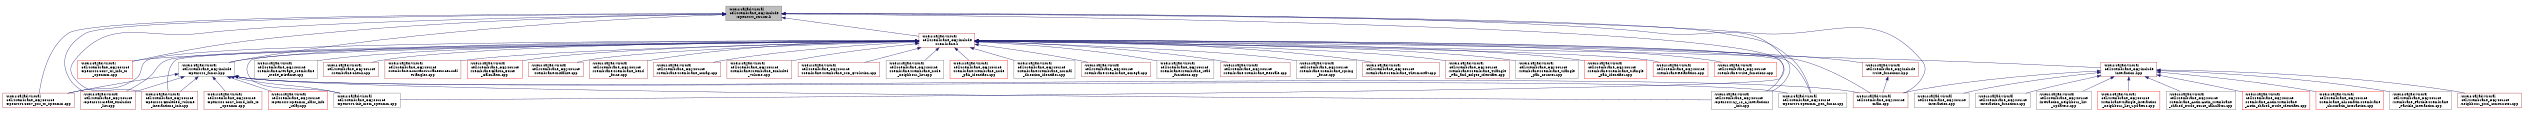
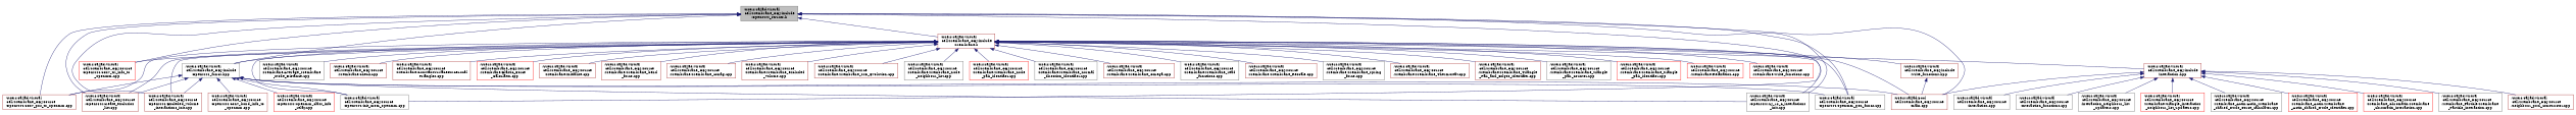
  digraph {
    fontname="DejaVu Serif"
    node [color=brown fillcolor=white fontname="DejaVu Serif" fontsize=10 shape=record style=filled]
    edge [color=midnightblue dir=back fontname="DejaVu Serif" fontsize=10 labelfontname=Helvetica labelfontsize=10 style=solid]
    n1 [color=gray40 fillcolor=grey75 fontcolor=black height=0.2 label="/Users/sajjad/virtual\l cell/Membrane_OBJ/include\l/OpenMM_structs.h" width=0.4]
    n2 [height=0.2 label="/Users/sajjad/virtual\l cell/Membrane_OBJ/include\l/Membrane.h" width=0.4]
-   n3 [height=0.2 label="/Users/sajjad/virtual\l cell/Membrane_OBJ/source\l/main.cpp" width=0.4]
+   n3 [height=0.2 label="/Users/sajjad/pool\l cell/Membrane_OBJ/source\l/main.cpp" width=0.4]
    n4 [color=gray40 height=0.2 label="/Users/sajjad/virtual\l cell/Membrane_OBJ/include\l/OpenMM_funcs.hpp" width=0.4]
    n5 [height=0.2 label="/Users/sajjad/virtual\l cell/Membrane_OBJ/source\l/OpenMM/conv_pos_to_openmm.cpp" width=0.4]
    n6 [height=0.2 label="/Users/sajjad/virtual\l cell/Membrane_OBJ/source\l/OpenMM/create_exclusion\l_list.cpp" width=0.4]
    n7 [height=0.2 label="/Users/sajjad/virtual\l cell/Membrane_OBJ/source\l/OpenMM/Excleded_Volume\l_interactions_init.cpp" width=0.4]
    n8 [color=gray40 height=0.2 label="/Users/sajjad/virtual\l cell/Membrane_OBJ/source\l/OpenMM/init_mem_openmm.cpp" width=0.4]
    n9 [color=gray40 height=0.2 label="/Users/sajjad/virtual\l cell/Membrane_OBJ/source\l/OpenMM/LJ_12_6_interactions\l_init.cpp" width=0.4]
    n10 [color=gray40 height=0.2 label="/Users/sajjad/virtual\l cell/Membrane_OBJ/source\l/OpenMM/openmm_gen_funcs.cpp" width=0.4]
    n11 [color=red height=0.2 label="/Users/sajjad/virtual\l cell/Membrane_OBJ/source\l/OpenMM/conv_tri_info_to\l_openmm.cpp" width=0.4]
    n12 [height=0.2 label="/Users/sajjad/virtual\l cell/Membrane_OBJ/include\l/interaction.hpp" width=0.4]
    n13 [height=0.2 label="/Users/sajjad/virtual\l cell/Membrane_OBJ/include\l/write_functions.hpp" width=0.4]
    n14 [color=gray40 height=0.2 label="/Users/sajjad/virtual\l cell/Membrane_OBJ/source\l/Membrane/Average_Membrane\l_Node_Distance.cpp" width=0.4]
    n15 [height=0.2 label="/Users/sajjad/virtual\l cell/Membrane_OBJ/source\l/Membrane/check.cpp" width=0.4]
    n16 [height=0.2 label="/Users/sajjad/virtual\l cell/Membrane_OBJ/source\l/Membrane/ConstantSurfaceForceLocal\lTriangles.cpp" width=0.4]
    n17 [color=red height=0.2 label="/Users/sajjad/virtual\l cell/Membrane_OBJ/source\l/Membrane/Elastic_Force\l_Calculator.cpp" width=0.4]
    n18 [height=0.2 label="/Users/sajjad/virtual\l cell/Membrane_OBJ/source\l/Membrane/Initialise.cpp" width=0.4]
    n19 [height=0.2 label="/Users/sajjad/virtual\l cell/Membrane_OBJ/source\l/Membrane/Membrane_bend\l_force.cpp" width=0.4]
    n20 [height=0.2 label="/Users/sajjad/virtual\l cell/Membrane_OBJ/source\l/Membrane/Membrane_config.cpp" width=0.4]
    n21 [height=0.2 label="/Users/sajjad/virtual\l cell/Membrane_OBJ/source\l/Membrane/Membrane_excluded\l_volume.cpp" width=0.4]
    n22 [height=0.2 label="/Users/sajjad/virtual\l cell/Membrane_OBJ/source\l/Membrane/Membrane_MD_Evolution.cpp" width=0.4]
    n23 [color=gray40 height=0.2 label="/Users/sajjad/virtual\l cell/Membrane_OBJ/source\l/Membrane/Membrane_node\l_neighbour_list.cpp" width=0.4]
    n24 [color=red height=0.2 label="/Users/sajjad/virtual\l cell/Membrane_OBJ/source\l/Membrane/Membrane_node\l_pair_identifier.cpp" width=0.4]
    n25 [color=gray40 height=0.2 label="/Users/sajjad/virtual\l cell/Membrane_OBJ/source\l/Membrane/Membrane_normal\l_direction_identifier.cpp" width=0.4]
    n26 [height=0.2 label="/Users/sajjad/virtual\l cell/Membrane_OBJ/source\l/Membrane/Membrane_Omega.cpp" width=0.4]
    n27 [color=gray40 height=0.2 label="/Users/sajjad/virtual\l cell/Membrane_OBJ/source\l/Membrane/Membrane_read\l_functions.cpp" width=0.4]
    n28 [height=0.2 label="/Users/sajjad/virtual\l cell/Membrane_OBJ/source\l/Membrane/Membrane_Rescale.cpp" width=0.4]
    n29 [color=gray40 height=0.2 label="/Users/sajjad/virtual\l cell/Membrane_OBJ/source\l/Membrane/Membrane_spring\l_force.cpp" width=0.4]
    n30 [height=0.2 label="/Users/sajjad/virtual\l cell/Membrane_OBJ/source\l/Membrane/Membrane_Thermostat.cpp" width=0.4]
    n31 [height=0.2 label="/Users/sajjad/virtual\l cell/Membrane_OBJ/source\l/Membrane/Membrane_Triangle\l_Pair_and_Edges_Identifier.cpp" width=0.4]
    n32 [color=gray40 height=0.2 label="/Users/sajjad/virtual\l cell/Membrane_OBJ/source\l/Membrane/Membrane_triangle\l_pair_counter.cpp" width=0.4]
    n33 [color=red height=0.2 label="/Users/sajjad/virtual\l cell/Membrane_OBJ/source\l/Membrane/Membrane_triangle\l_pair_identifier.cpp" width=0.4]
    n34 [color=red height=0.2 label="/Users/sajjad/virtual\l cell/Membrane_OBJ/source\l/Membrane/Relaxation.cpp" width=0.4]
    n35 [color=red height=0.2 label="/Users/sajjad/virtual\l cell/Membrane_OBJ/source\l/Membrane/write_functions.cpp" width=0.4]
    n36 [color=gray40 height=0.2 label="/Users/sajjad/virtual\l cell/Membrane_OBJ/source\l/interaction.cpp" width=0.4]
    n37 [color=gray40 height=0.2 label="/Users/sajjad/virtual\l cell/Membrane_OBJ/source\l/Interaction_functions.cpp" width=0.4]
    n38 [color=gray40 height=0.2 label="/Users/sajjad/virtual\l cell/Membrane_OBJ/source\l/interaction_neighbour_list\l_updaters.cpp" width=0.4]
    n39 [color=red height=0.2 label="/Users/sajjad/virtual\l cell/Membrane_OBJ/source\l/Membrane/triangle_interaction\l_neighbour_list_updaters.cpp" width=0.4]
    n40 [color=gray40 height=0.2 label="/Users/sajjad/virtual\l cell/Membrane_OBJ/source\l/Membrane_Actin/Actin_Membrane\l_shared_Node_Force_calculator.cpp" width=0.4]
    n41 [color=red height=0.2 label="/Users/sajjad/virtual\l cell/Membrane_OBJ/source\l/Membrane_Actin/Membrane\l_Actin_shared_Node_Identifier.cpp" width=0.4]
    n42 [color=red height=0.2 label="/Users/sajjad/virtual\l cell/Membrane_OBJ/source\l/Membrane_Chromatin/Membrane\l_chromatin_interaction.cpp" width=0.4]
    n43 [color=gray40 height=0.2 label="/Users/sajjad/virtual\l cell/Membrane_OBJ/source\l/Membrane_Particle/Membrane\l_Particle_interaction.cpp" width=0.4]
    n44 [height=0.2 label="/Users/sajjad/virtual\l cell/Membrane_OBJ/source\l/neighbour_pool_constructor.cpp" width=0.4]
    n45 [height=0.2 label="/Users/sajjad/virtual\l cell/Membrane_OBJ/source\l/OpenMM/conv_bond_info_to\l_openmm.cpp" width=0.4]
    n46 [color=red height=0.2 label="/Users/sajjad/virtual\l cell/Membrane_OBJ/source\l/OpenMM/openmm_class_info\l_relay.cpp" width=0.4]
    n1 -> n2
    n1 -> n3
    n1 -> n4
    n1 -> n5
    n1 -> n6
    n1 -> n7
    n1 -> n8
    n1 -> n9
    n1 -> n10
    n1 -> n11
    n2 -> n3
    n2 -> n4
    n2 -> n5
    n2 -> n6
    n2 -> n7
    n2 -> n8
    n2 -> n9
    n2 -> n10
    n2 -> n11
    n2 -> n12
    n2 -> n13
    n2 -> n14
    n2 -> n15
    n2 -> n16
    n2 -> n17
    n2 -> n18
    n2 -> n19
    n2 -> n20
    n2 -> n21
    n2 -> n22
    n2 -> n23
    n2 -> n24
    n2 -> n25
    n2 -> n26
    n2 -> n27
    n2 -> n28
    n2 -> n29
    n2 -> n30
    n2 -> n31
    n2 -> n32
    n2 -> n33
    n2 -> n34
    n2 -> n35
    n4 -> n3
    n4 -> n5
    n4 -> n6
    n4 -> n7
    n4 -> n8
    n4 -> n9
    n4 -> n10
    n4 -> n45
    n4 -> n46
    n12 -> n3
    n12 -> n36
    n12 -> n37
    n12 -> n38
    n12 -> n39
    n12 -> n40
    n12 -> n41
    n12 -> n42
    n12 -> n43
    n12 -> n44
    n13 -> n3
  }
